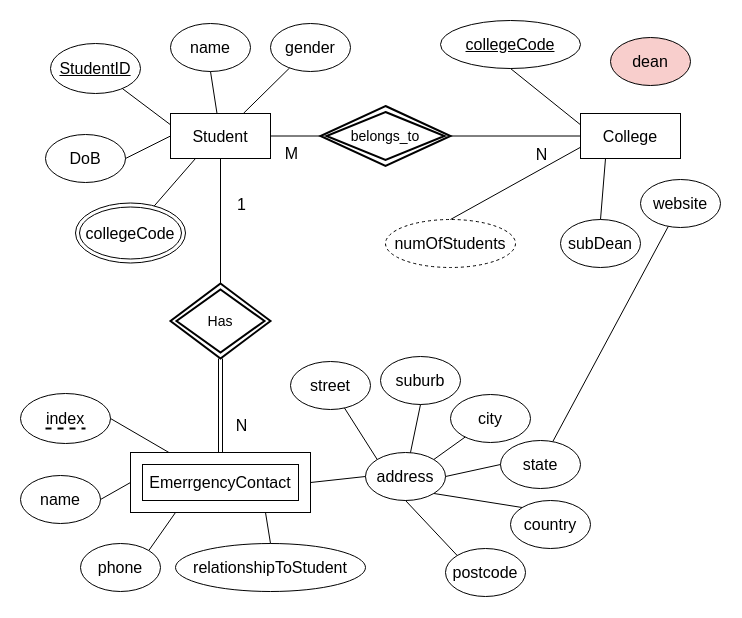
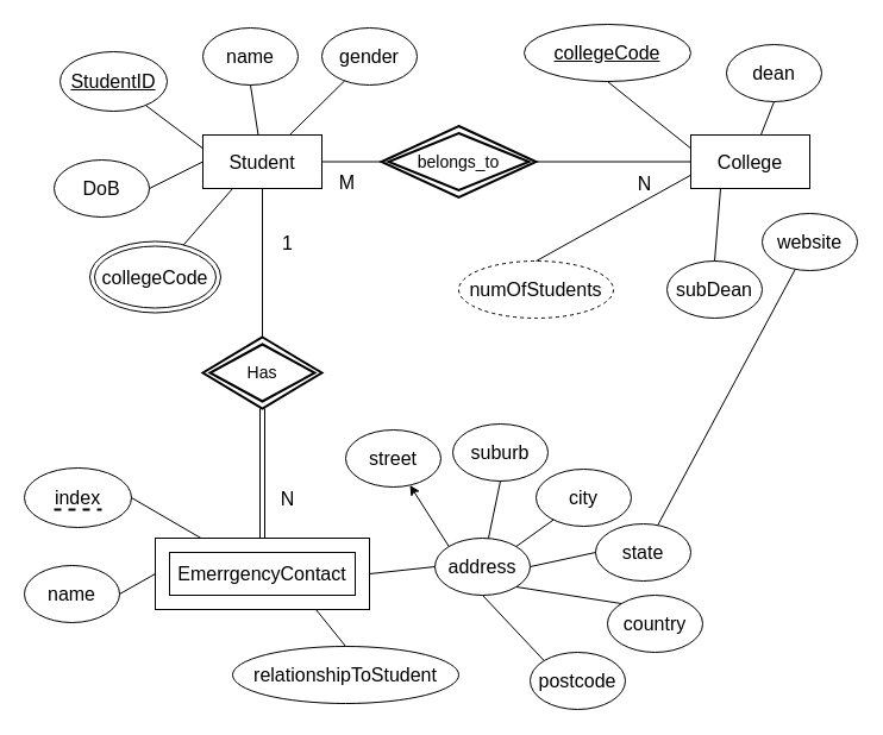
  <mxCell id="0" />
  <mxCell id="1" parent="0" />
  <mxCell id="2" value="Student" style="rounded=0;whiteSpace=wrap;html=1;fontSize=16;" vertex="1" parent="1"><mxGeometry x="170" y="113" width="100" height="45" as="geometry" /></mxCell>
  <mxCell id="3" value="" style="endArrow=none;html=1;fontSize=16;" edge="1" parent="1" source="5" target="2"><mxGeometry width="50" height="50" relative="1" as="geometry"><mxPoint x="502" y="353" as="sourcePoint" /><mxPoint x="560" y="343" as="targetPoint" /></mxGeometry></mxCell>
  <mxCell id="4" value="1" style="text;html=1;resizable=0;points=[];align=center;verticalAlign=middle;labelBackgroundColor=#ffffff;fontSize=16;" vertex="1" connectable="0" parent="3"><mxGeometry x="0.568" y="2" relative="1" as="geometry"><mxPoint x="22" y="18" as="offset" /></mxGeometry></mxCell>
- <mxCell id="5" value="Has" style="shape=rhombus;double=1;strokeWidth=2;fontSize=15;perimeter=rhombusPerimeter;whiteSpace=wrap;html=1;align=center;fontSize=14;" vertex="1" parent="1"><mxGeometry x="170" y="283" width="100" height="75" as="geometry" /></mxCell>
+ <mxCell id="5" value="Has" style="shape=rhombus;double=1;strokeWidth=2;fontSize=15;perimeter=rhombusPerimeter;whiteSpace=wrap;html=1;align=center;fontSize=14;" vertex="1" parent="1"><mxGeometry x="170" y="283" width="100" height="60" as="geometry" /></mxCell>
  <mxCell id="6" value="EmerrgencyContact" style="shape=ext;strokeWidth=1;margin=10;double=1;whiteSpace=wrap;html=1;align=center;fontSize=16;verticalAlign=middle;spacing=0;autosize=0;recursiveResize=1;" vertex="1" parent="1"><mxGeometry x="130" y="452" width="180" height="60" as="geometry" /></mxCell>
  <mxCell id="7" value="" style="endArrow=none;html=1;entryX=0.5;entryY=1;entryDx=0;entryDy=0;shape=link;fontSize=16;" edge="1" parent="1" source="6" target="5"><mxGeometry width="50" height="50" relative="1" as="geometry"><mxPoint x="180" y="478" as="sourcePoint" /><mxPoint x="180" y="353" as="targetPoint" /></mxGeometry></mxCell>
  <mxCell id="8" value="N" style="text;html=1;resizable=0;points=[];align=center;verticalAlign=middle;labelBackgroundColor=#ffffff;fontSize=16;" vertex="1" connectable="0" parent="7"><mxGeometry x="-0.267" relative="1" as="geometry"><mxPoint x="20" y="6" as="offset" /></mxGeometry></mxCell>
  <mxCell id="9" value="StudentID" style="ellipse;whiteSpace=wrap;html=1;strokeWidth=1;fontSize=16;fontStyle=4" vertex="1" parent="1"><mxGeometry x="50" y="43" width="90" height="50" as="geometry" /></mxCell>
  <mxCell id="10" value="name" style="ellipse;whiteSpace=wrap;html=1;strokeWidth=1;fontSize=16;fontStyle=0" vertex="1" parent="1"><mxGeometry x="170" y="23" width="80" height="48" as="geometry" /></mxCell>
  <mxCell id="11" value="gender" style="ellipse;whiteSpace=wrap;html=1;strokeWidth=1;fontSize=16;fontStyle=0" vertex="1" parent="1"><mxGeometry x="270" y="23" width="80" height="48" as="geometry" /></mxCell>
  <mxCell id="12" value="DoB" style="ellipse;whiteSpace=wrap;html=1;strokeWidth=1;fontSize=16;fontStyle=0" vertex="1" parent="1"><mxGeometry x="45" y="134" width="80" height="48" as="geometry" /></mxCell>
  <mxCell id="13" value="belongs_to" style="shape=rhombus;double=1;strokeWidth=2;fontSize=16;perimeter=rhombusPerimeter;whiteSpace=wrap;html=1;align=center;fontSize=14;" vertex="1" parent="1"><mxGeometry x="320" y="105.5" width="130" height="60" as="geometry" /></mxCell>
  <mxCell id="14" value="College" style="rounded=0;whiteSpace=wrap;html=1;fontSize=16;" vertex="1" parent="1"><mxGeometry x="580" y="113" width="100" height="45" as="geometry" /></mxCell>
  <mxCell id="15" value="" style="endArrow=none;html=1;fontSize=16;entryX=1;entryY=0.5;entryDx=0;entryDy=0;exitX=0;exitY=0.5;exitDx=0;exitDy=0;" edge="1" parent="1" source="13" target="2"><mxGeometry width="50" height="50" relative="1" as="geometry"><mxPoint x="490" y="136" as="sourcePoint" /><mxPoint x="489.5" y="163" as="targetPoint" /></mxGeometry></mxCell>
  <mxCell id="16" value="M" style="text;html=1;resizable=0;points=[];align=center;verticalAlign=middle;labelBackgroundColor=#ffffff;fontSize=16;" vertex="1" connectable="0" parent="15"><mxGeometry x="0.568" y="2" relative="1" as="geometry"><mxPoint x="9" y="15" as="offset" /></mxGeometry></mxCell>
  <mxCell id="17" value="" style="endArrow=none;html=1;fontSize=16;entryX=0;entryY=0.5;entryDx=0;entryDy=0;exitX=1;exitY=0.5;exitDx=0;exitDy=0;" edge="1" parent="1" source="13" target="14"><mxGeometry width="50" height="50" relative="1" as="geometry"><mxPoint x="450" y="136" as="sourcePoint" /><mxPoint x="200" y="146" as="targetPoint" /></mxGeometry></mxCell>
  <mxCell id="18" value="N" style="text;html=1;resizable=0;points=[];align=center;verticalAlign=middle;labelBackgroundColor=#ffffff;fontSize=16;" vertex="1" connectable="0" parent="17"><mxGeometry x="0.568" y="2" relative="1" as="geometry"><mxPoint x="-12" y="20" as="offset" /></mxGeometry></mxCell>
  <mxCell id="19" value="&lt;u&gt;collegeCode&lt;/u&gt;" style="ellipse;whiteSpace=wrap;html=1;strokeWidth=1;fontSize=16;fontStyle=0" vertex="1" parent="1"><mxGeometry x="440" y="20" width="140" height="48" as="geometry" /></mxCell>
- <mxCell id="20" value="dean" style="ellipse;whiteSpace=wrap;html=1;strokeWidth=1;fontSize=16;fontStyle=0;fillColor=#f8cecc;" vertex="1" parent="1"><mxGeometry x="610" y="37" width="80" height="48" as="geometry" /></mxCell>
+ <mxCell id="20" value="dean" style="ellipse;whiteSpace=wrap;html=1;strokeWidth=1;fontSize=16;fontStyle=0" vertex="1" parent="1"><mxGeometry x="610" y="37" width="80" height="48" as="geometry" /></mxCell>
  <mxCell id="21" value="subDean" style="ellipse;whiteSpace=wrap;html=1;strokeWidth=1;fontSize=16;fontStyle=0" vertex="1" parent="1"><mxGeometry x="560" y="219" width="80" height="48" as="geometry" /></mxCell>
  <mxCell id="22" value="website" style="ellipse;whiteSpace=wrap;html=1;strokeWidth=1;fontSize=16;fontStyle=0" vertex="1" parent="1"><mxGeometry x="640" y="179" width="80" height="48" as="geometry" /></mxCell>
  <mxCell id="23" value="" style="endArrow=none;html=1;fontSize=16;exitX=0;exitY=0.25;exitDx=0;exitDy=0;" edge="1" parent="1" source="2" target="9"><mxGeometry width="50" height="50" relative="1" as="geometry"><mxPoint x="675" y="323" as="sourcePoint" /><mxPoint x="525" y="323" as="targetPoint" /></mxGeometry></mxCell>
  <mxCell id="24" value="" style="endArrow=none;html=1;fontSize=16;entryX=0.5;entryY=1;entryDx=0;entryDy=0;" edge="1" parent="1" source="2" target="10"><mxGeometry width="50" height="50" relative="1" as="geometry"><mxPoint x="180" y="134" as="sourcePoint" /><mxPoint x="131.862" y="98.057" as="targetPoint" /></mxGeometry></mxCell>
  <mxCell id="25" value="" style="endArrow=none;html=1;fontSize=16;" edge="1" parent="1" source="2" target="11"><mxGeometry width="50" height="50" relative="1" as="geometry"><mxPoint x="226.512" y="123" as="sourcePoint" /><mxPoint x="220" y="81" as="targetPoint" /></mxGeometry></mxCell>
  <mxCell id="26" value="" style="endArrow=none;html=1;fontSize=16;entryX=1;entryY=0.5;entryDx=0;entryDy=0;exitX=0;exitY=0.5;exitDx=0;exitDy=0;" edge="1" parent="1" source="2" target="12"><mxGeometry width="50" height="50" relative="1" as="geometry"><mxPoint x="252.842" y="123" as="sourcePoint" /><mxPoint x="299.079" y="77.456" as="targetPoint" /></mxGeometry></mxCell>
  <mxCell id="27" value="" style="endArrow=none;html=1;fontSize=16;exitX=0.25;exitY=1;exitDx=0;exitDy=0;" edge="1" parent="1" source="2" target="32"><mxGeometry width="50" height="50" relative="1" as="geometry"><mxPoint x="460" y="257.5" as="sourcePoint" /><mxPoint x="310" y="203" as="targetPoint" /></mxGeometry></mxCell>
  <mxCell id="28" value="" style="endArrow=none;html=1;fontSize=16;entryX=0.5;entryY=1;entryDx=0;entryDy=0;exitX=0;exitY=0.25;exitDx=0;exitDy=0;" edge="1" parent="1" source="14" target="19"><mxGeometry width="50" height="50" relative="1" as="geometry"><mxPoint x="175" y="168" as="sourcePoint" /><mxPoint x="240" y="207" as="targetPoint" /></mxGeometry></mxCell>
+ <mxCell id="29" value="" style="endArrow=none;html=1;fontSize=16;entryX=0.5;entryY=1;entryDx=0;entryDy=0;" edge="1" parent="1" source="14" target="20"><mxGeometry width="50" height="50" relative="1" as="geometry"><mxPoint x="590" y="134" as="sourcePoint" /><mxPoint x="520" y="78" as="targetPoint" /></mxGeometry></mxCell>
  <mxCell id="30" value="" style="endArrow=none;html=1;fontSize=16;" edge="1" parent="1" source="22" target="50"><mxGeometry width="50" height="50" relative="1" as="geometry"><mxPoint x="648.911" y="123" as="sourcePoint" /><mxPoint x="660" y="95" as="targetPoint" /></mxGeometry></mxCell>
  <mxCell id="31" value="" style="endArrow=none;html=1;fontSize=16;entryX=0.25;entryY=1;entryDx=0;entryDy=0;exitX=0.5;exitY=0;exitDx=0;exitDy=0;" edge="1" parent="1" source="21" target="14"><mxGeometry width="50" height="50" relative="1" as="geometry"><mxPoint x="661.896" y="231.498" as="sourcePoint" /><mxPoint x="640" y="168" as="targetPoint" /></mxGeometry></mxCell>
  <mxCell id="32" value="&lt;span style=&quot;font-size: 16px ; white-space: normal&quot;&gt;collegeCode&lt;/span&gt;" style="ellipse;shape=doubleEllipse;whiteSpace=wrap;html=1;strokeWidth=1;fontSize=15;" vertex="1" parent="1"><mxGeometry x="75" y="202.5" width="110" height="60" as="geometry" /></mxCell>
  <mxCell id="33" value="numOfStudents" style="ellipse;whiteSpace=wrap;html=1;strokeWidth=1;fontSize=16;fontStyle=0;dashed=1;" vertex="1" parent="1"><mxGeometry x="385" y="219" width="130" height="48" as="geometry" /></mxCell>
  <mxCell id="34" value="" style="endArrow=none;html=1;fontSize=16;entryX=0;entryY=0.75;entryDx=0;entryDy=0;exitX=0.5;exitY=0;exitDx=0;exitDy=0;" edge="1" parent="1" source="33" target="14"><mxGeometry width="50" height="50" relative="1" as="geometry"><mxPoint x="511" y="226" as="sourcePoint" /><mxPoint x="615" y="168" as="targetPoint" /></mxGeometry></mxCell>
  <mxCell id="35" value="index" style="ellipse;whiteSpace=wrap;html=1;strokeWidth=1;fontSize=16;fontStyle=0" vertex="1" parent="1"><mxGeometry x="20" y="393" width="90" height="50" as="geometry" /></mxCell>
  <mxCell id="36" value="" style="line;strokeWidth=2;html=1;dashed=1;fontSize=15;" vertex="1" parent="1"><mxGeometry x="45" y="423" width="40" height="10" as="geometry" /></mxCell>
  <mxCell id="37" value="name" style="ellipse;whiteSpace=wrap;html=1;strokeWidth=1;fontSize=16;fontStyle=0" vertex="1" parent="1"><mxGeometry x="20" y="475" width="80" height="48" as="geometry" /></mxCell>
  <mxCell id="38" value="" style="endArrow=none;html=1;fontSize=16;entryX=1;entryY=0.5;entryDx=0;entryDy=0;" edge="1" parent="1" source="6" target="35"><mxGeometry width="50" height="50" relative="1" as="geometry"><mxPoint x="180" y="134" as="sourcePoint" /><mxPoint x="131.862" y="98.057" as="targetPoint" /></mxGeometry></mxCell>
  <mxCell id="39" value="" style="endArrow=none;html=1;fontSize=16;entryX=1;entryY=0.5;entryDx=0;entryDy=0;exitX=0;exitY=0.5;exitDx=0;exitDy=0;" edge="1" parent="1" source="6" target="37"><mxGeometry width="50" height="50" relative="1" as="geometry"><mxPoint x="186" y="473" as="sourcePoint" /><mxPoint x="120" y="428" as="targetPoint" /></mxGeometry></mxCell>
- <mxCell id="40" value="phone" style="ellipse;whiteSpace=wrap;html=1;strokeWidth=1;fontSize=16;fontStyle=0" vertex="1" parent="1"><mxGeometry x="80" y="543" width="80" height="48" as="geometry" /></mxCell>
- <mxCell id="41" value="" style="endArrow=none;html=1;fontSize=16;entryX=1;entryY=0;entryDx=0;entryDy=0;exitX=0.25;exitY=1;exitDx=0;exitDy=0;" edge="1" parent="1" source="6" target="40"><mxGeometry width="50" height="50" relative="1" as="geometry"><mxPoint x="140" y="503" as="sourcePoint" /><mxPoint x="110" y="509" as="targetPoint" /></mxGeometry></mxCell>
- <mxCell id="42" value="relationshipToStudent" style="ellipse;whiteSpace=wrap;html=1;strokeWidth=1;fontSize=16;fontStyle=0" vertex="1" parent="1"><mxGeometry x="175" y="543" width="190" height="48" as="geometry" /></mxCell>
+ <mxCell id="42" value="relationshipToStudent" style="ellipse;whiteSpace=wrap;html=1;strokeWidth=1;fontSize=16;fontStyle=0" vertex="1" parent="1"><mxGeometry x="195" y="543" width="190" height="48" as="geometry" /></mxCell>
  <mxCell id="43" value="" style="endArrow=none;html=1;fontSize=16;entryX=0.5;entryY=0;entryDx=0;entryDy=0;exitX=0.75;exitY=1;exitDx=0;exitDy=0;" edge="1" parent="1" source="6" target="42"><mxGeometry width="50" height="50" relative="1" as="geometry"><mxPoint x="140" y="518" as="sourcePoint" /><mxPoint x="123" y="550" as="targetPoint" /></mxGeometry></mxCell>
  <mxCell id="44" value="address" style="ellipse;whiteSpace=wrap;html=1;strokeWidth=1;fontSize=16;fontStyle=0" vertex="1" parent="1"><mxGeometry x="365" y="452" width="80" height="48" as="geometry" /></mxCell>
  <mxCell id="45" value="" style="endArrow=none;html=1;fontSize=16;entryX=0;entryY=0.5;entryDx=0;entryDy=0;exitX=1;exitY=0.5;exitDx=0;exitDy=0;" edge="1" parent="1" source="6" target="44"><mxGeometry width="50" height="50" relative="1" as="geometry"><mxPoint x="310" y="458" as="sourcePoint" /><mxPoint x="158" y="536" as="targetPoint" /></mxGeometry></mxCell>
  <mxCell id="46" value="street" style="ellipse;whiteSpace=wrap;html=1;strokeWidth=1;fontSize=16;fontStyle=0" vertex="1" parent="1"><mxGeometry x="290" y="361" width="80" height="48" as="geometry" /></mxCell>
  <mxCell id="47" value="suburb" style="ellipse;whiteSpace=wrap;html=1;strokeWidth=1;fontSize=16;fontStyle=0" vertex="1" parent="1"><mxGeometry x="380" y="356" width="80" height="48" as="geometry" /></mxCell>
  <mxCell id="48" value="city" style="ellipse;whiteSpace=wrap;html=1;strokeWidth=1;fontSize=16;fontStyle=0" vertex="1" parent="1"><mxGeometry x="450" y="394" width="80" height="48" as="geometry" /></mxCell>
  <mxCell id="49" value="country" style="ellipse;whiteSpace=wrap;html=1;strokeWidth=1;fontSize=16;fontStyle=0" vertex="1" parent="1"><mxGeometry x="510" y="500" width="80" height="48" as="geometry" /></mxCell>
  <mxCell id="50" value="state" style="ellipse;whiteSpace=wrap;html=1;strokeWidth=1;fontSize=16;fontStyle=0" vertex="1" parent="1"><mxGeometry x="500" y="440" width="80" height="48" as="geometry" /></mxCell>
  <mxCell id="51" value="postcode" style="ellipse;whiteSpace=wrap;html=1;strokeWidth=1;fontSize=16;fontStyle=0" vertex="1" parent="1"><mxGeometry x="445" y="548" width="80" height="48" as="geometry" /></mxCell>
- <mxCell id="52" value="" style="endArrow=none;html=1;fontSize=16;exitX=0;exitY=0;exitDx=0;exitDy=0;" edge="1" parent="1" source="44" target="46"><mxGeometry width="50" height="50" relative="1" as="geometry"><mxPoint x="320" y="492" as="sourcePoint" /><mxPoint x="375" y="486" as="targetPoint" /></mxGeometry></mxCell>
+ <mxCell id="52" value="" style="endArrow=classic;html=1;fontSize=16;exitX=0;exitY=0;exitDx=0;exitDy=0;" edge="1" parent="1" source="44" target="46"><mxGeometry width="50" height="50" relative="1" as="geometry"><mxPoint x="320" y="492" as="sourcePoint" /><mxPoint x="375" y="486" as="targetPoint" /></mxGeometry></mxCell>
  <mxCell id="53" value="" style="endArrow=none;html=1;fontSize=16;entryX=0.5;entryY=1;entryDx=0;entryDy=0;" edge="1" parent="1" source="44" target="47"><mxGeometry width="50" height="50" relative="1" as="geometry"><mxPoint x="387" y="469" as="sourcePoint" /><mxPoint x="354.244" y="417.427" as="targetPoint" /></mxGeometry></mxCell>
  <mxCell id="54" value="" style="endArrow=none;html=1;fontSize=16;exitX=1;exitY=0;exitDx=0;exitDy=0;" edge="1" parent="1" source="44" target="48"><mxGeometry width="50" height="50" relative="1" as="geometry"><mxPoint x="419.961" y="462.185" as="sourcePoint" /><mxPoint x="430" y="414" as="targetPoint" /></mxGeometry></mxCell>
  <mxCell id="55" value="" style="endArrow=none;html=1;fontSize=16;exitX=1;exitY=0.5;exitDx=0;exitDy=0;entryX=0;entryY=0.5;entryDx=0;entryDy=0;" edge="1" parent="1" source="44" target="50"><mxGeometry width="50" height="50" relative="1" as="geometry"><mxPoint x="443" y="469" as="sourcePoint" /><mxPoint x="474.378" y="446.43" as="targetPoint" /></mxGeometry></mxCell>
  <mxCell id="56" value="" style="endArrow=none;html=1;fontSize=16;exitX=1;exitY=1;exitDx=0;exitDy=0;entryX=0;entryY=0;entryDx=0;entryDy=0;" edge="1" parent="1" source="44" target="49"><mxGeometry width="50" height="50" relative="1" as="geometry"><mxPoint x="455" y="486" as="sourcePoint" /><mxPoint x="510" y="474" as="targetPoint" /></mxGeometry></mxCell>
  <mxCell id="57" value="" style="endArrow=none;html=1;fontSize=16;exitX=0.5;exitY=1;exitDx=0;exitDy=0;entryX=0;entryY=0;entryDx=0;entryDy=0;" edge="1" parent="1" source="44" target="51"><mxGeometry width="50" height="50" relative="1" as="geometry"><mxPoint x="443" y="503" as="sourcePoint" /><mxPoint x="532" y="517" as="targetPoint" /></mxGeometry></mxCell>
